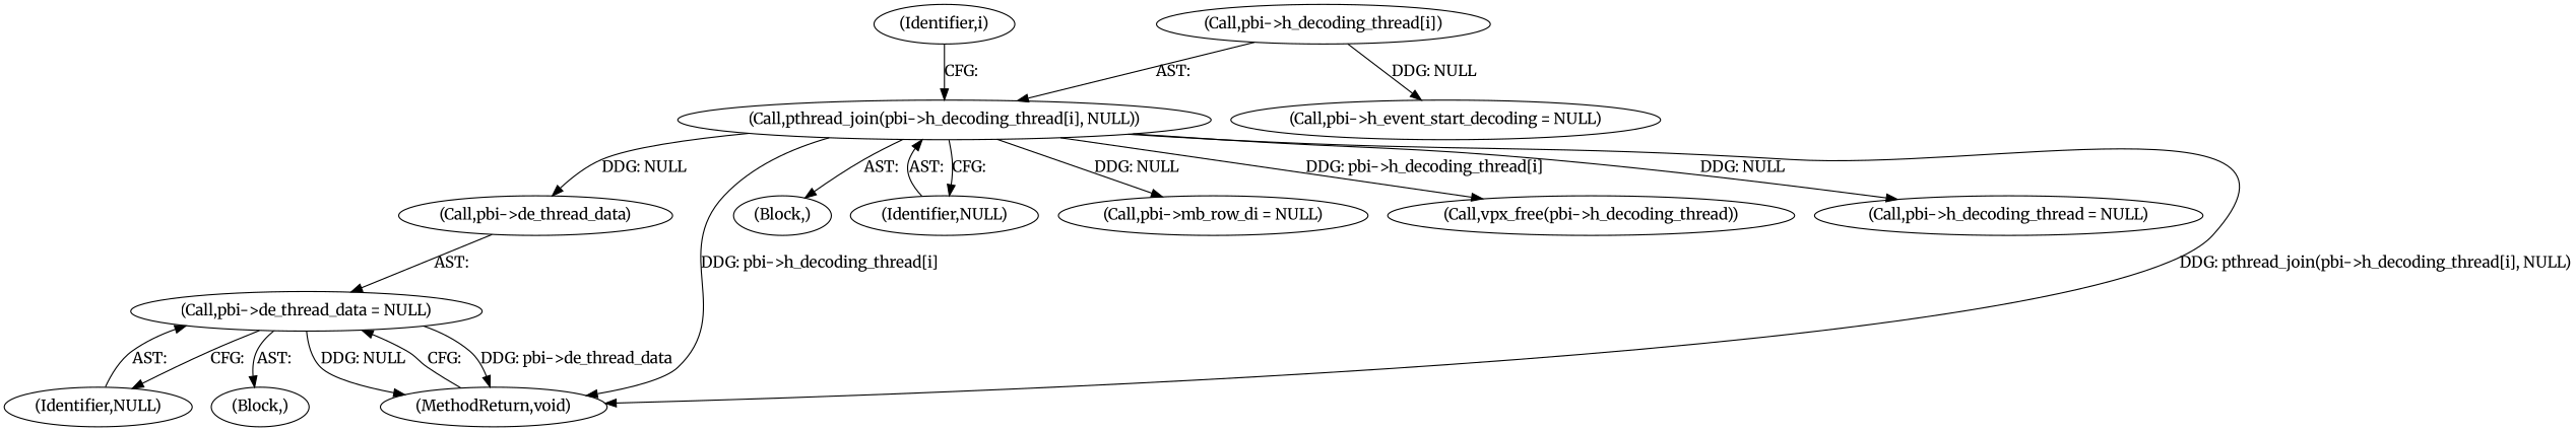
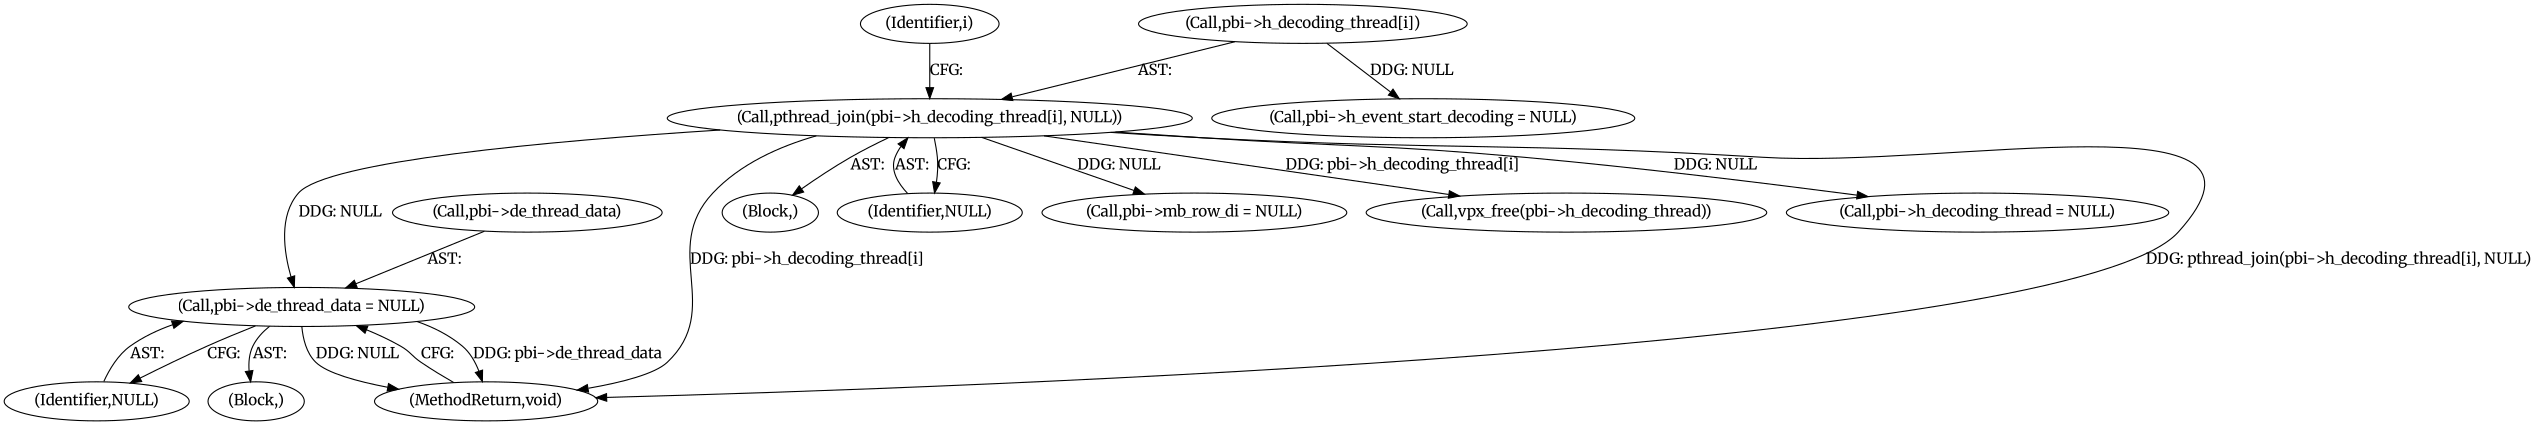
  digraph {
    fontname=Merriweather
    node [fontname=Merriweather]
    edge [fontname=Merriweather]
    n1 [label="(Call,pbi->de_thread_data = NULL)"]
    n2 [label="(MethodReturn,void)"]
    n3 [label="(Identifier,NULL)"]
    n4 [label="(Block,)"]
    n5 [label="(Call,pthread_join(pbi->h_decoding_thread[i], NULL))"]
    n6 [label="(Block,)"]
    n7 [label="(Identifier,NULL)"]
    n8 [label="(Call,pbi->mb_row_di = NULL)"]
    n9 [label="(Call,vpx_free(pbi->h_decoding_thread))"]
    n10 [label="(Call,pbi->h_decoding_thread = NULL)"]
    n11 [label="(Call,pbi->h_event_start_decoding = NULL)"]
    n12 [label="(Identifier,i)"]
    n13 [label="(Call,pbi->h_decoding_thread[i])"]
    n14 [label="(Call,pbi->de_thread_data)"]
    n1 -> n2 [label="DDG: pbi->de_thread_data"]
    n1 -> n2 [label="DDG: NULL"]
    n1 -> n3 [label="CFG: "]
    n1 -> n4 [label="AST: "]
    n2 -> n1 [label="CFG: "]
    n3 -> n1 [label="AST: "]
-   n5 -> n14 [label="DDG: NULL"]
+   n5 -> n1 [label="DDG: NULL"]
    n5 -> n2 [label="DDG: pthread_join(pbi->h_decoding_thread[i], NULL)"]
    n5 -> n2 [label="DDG: pbi->h_decoding_thread[i]"]
    n5 -> n6 [label="AST: "]
    n5 -> n7 [label="CFG: "]
    n5 -> n8 [label="DDG: NULL"]
    n5 -> n9 [label="DDG: pbi->h_decoding_thread[i]"]
    n5 -> n10 [label="DDG: NULL"]
    n7 -> n5 [label="AST: "]
    n12 -> n5 [label="CFG: "]
    n13 -> n5 [label="AST: "]
    n13 -> n11 [label="DDG: NULL"]
    n14 -> n1 [label="AST: "]
  }
